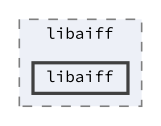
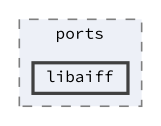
  digraph {
    compound=true
    fontname="Source Code Pro"
    n1 [color=grey25 fillcolor="#edf0f7" fontname="Source Code Pro" fontsize=10 height=0.2 label=libaiff shape=box style="filled,bold" width=0.4]
    subgraph cluster_1 {
      bgcolor="#edf0f7"
      fontsize=10
-     label=libaiff
+     label=ports
      pencolor=grey50
      style="filled,dashed"
      n1
    }
  }
